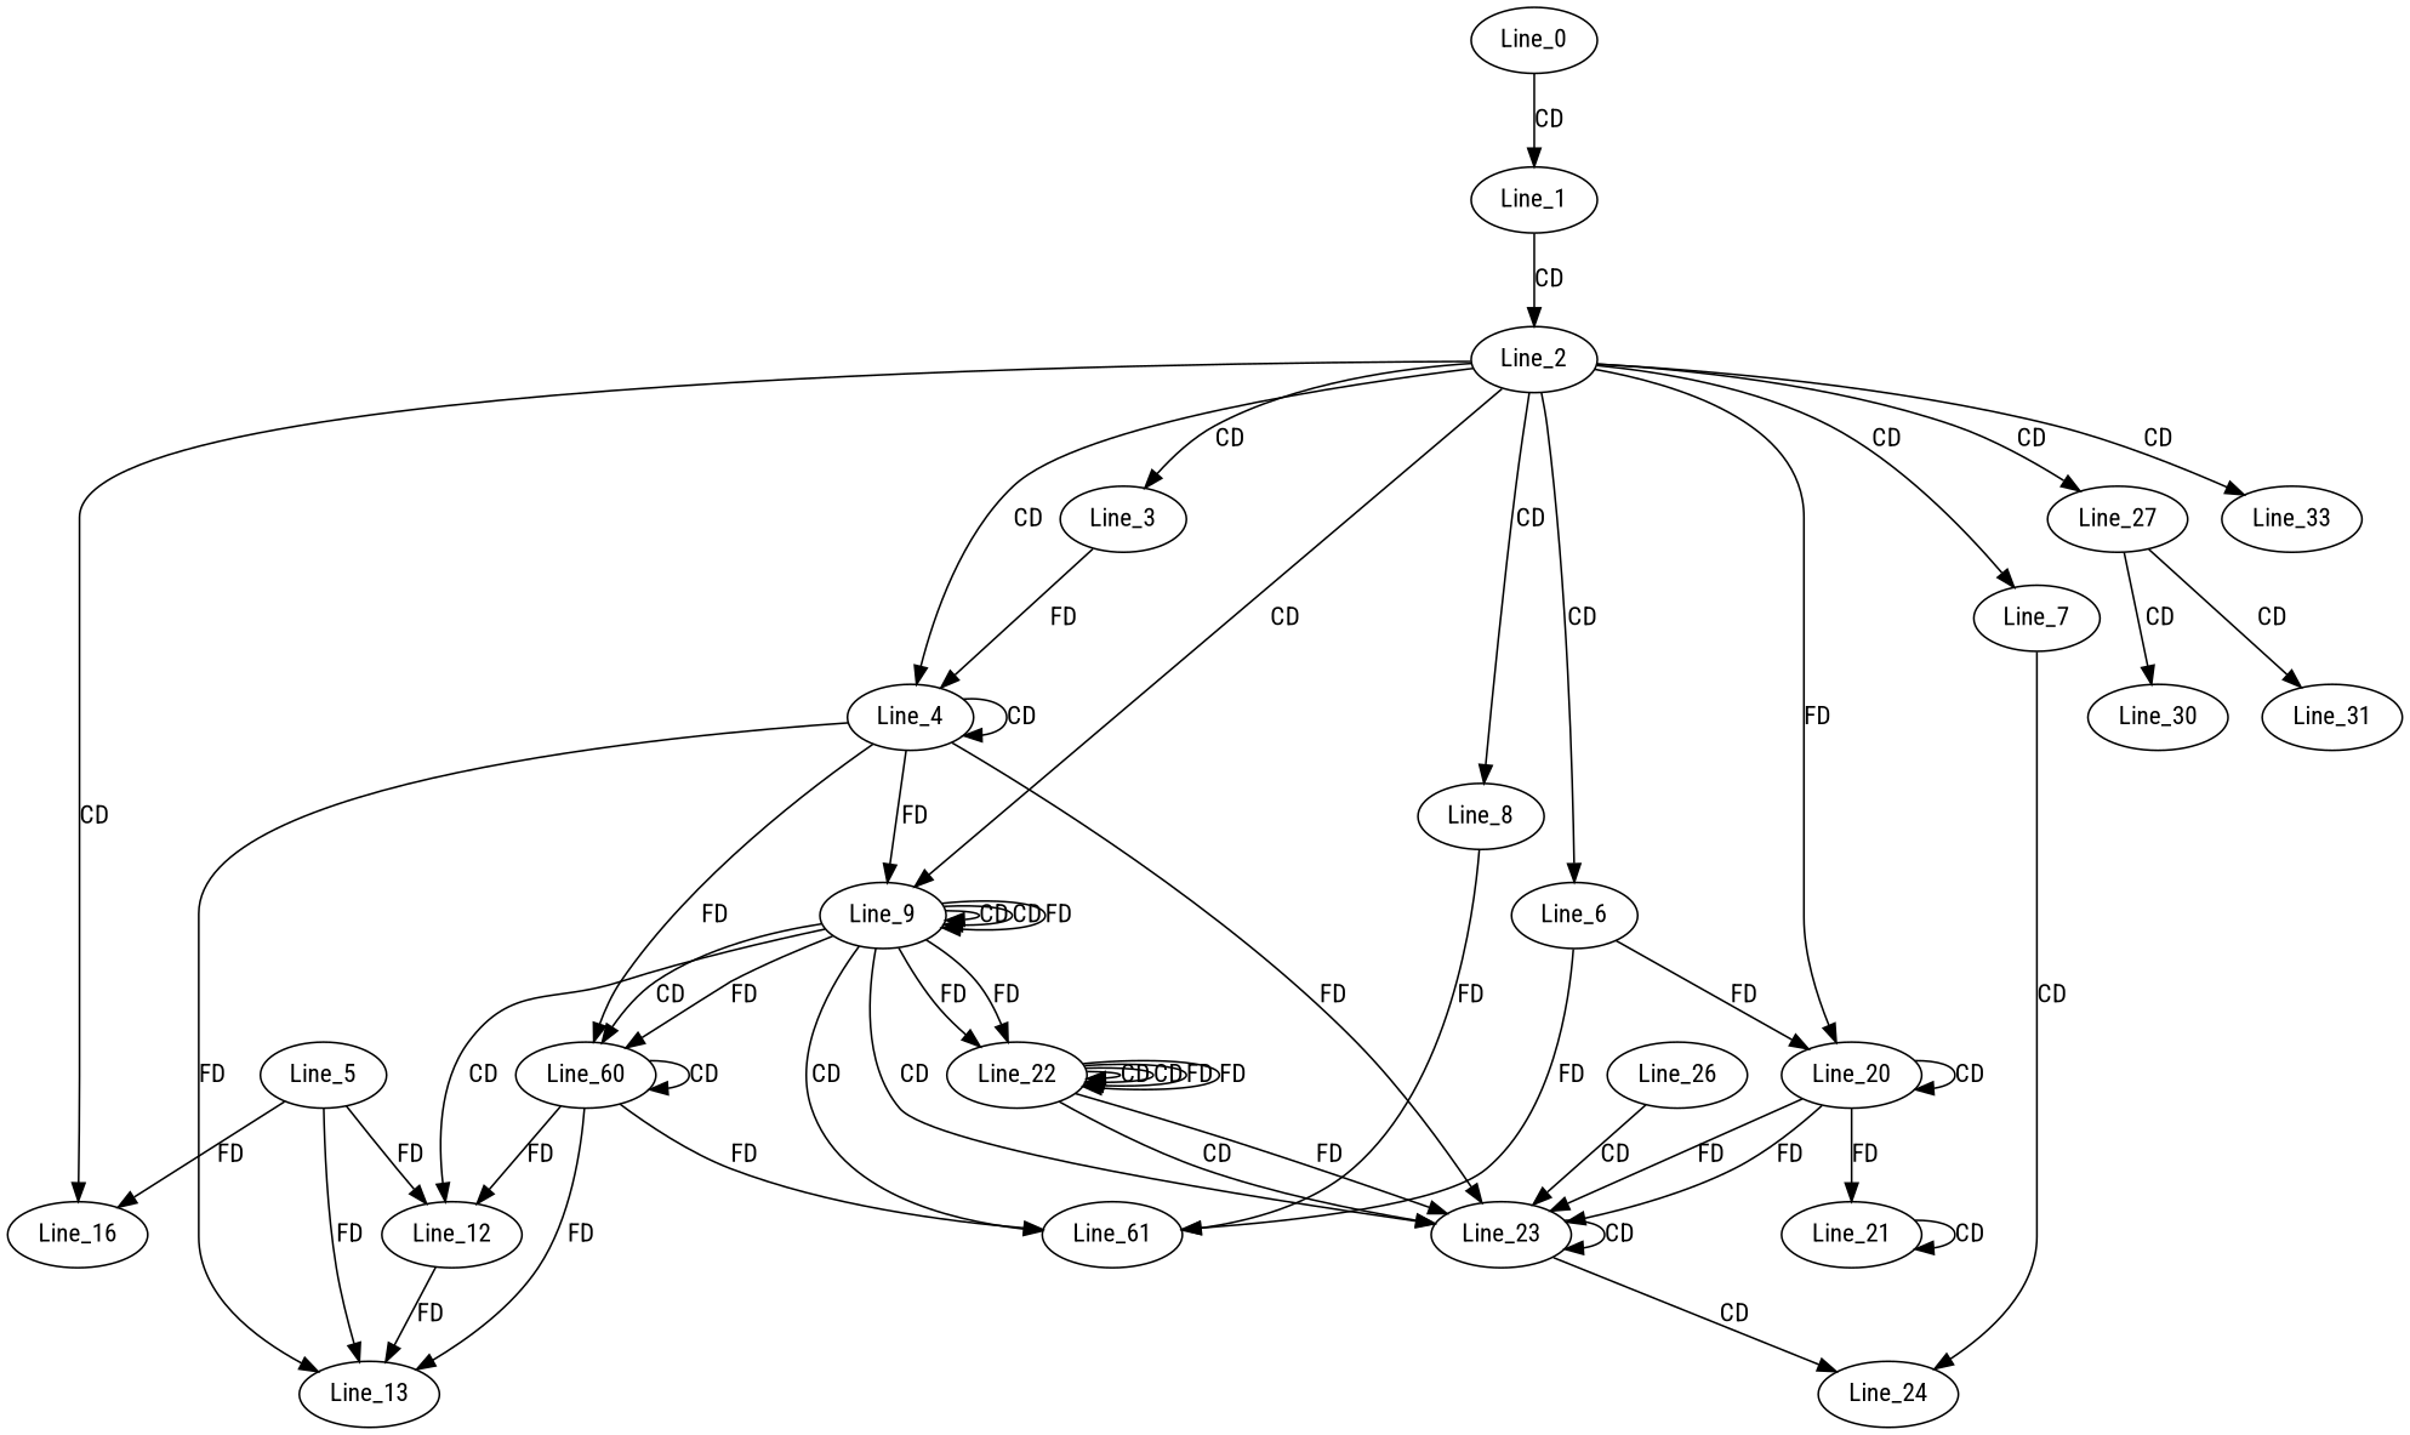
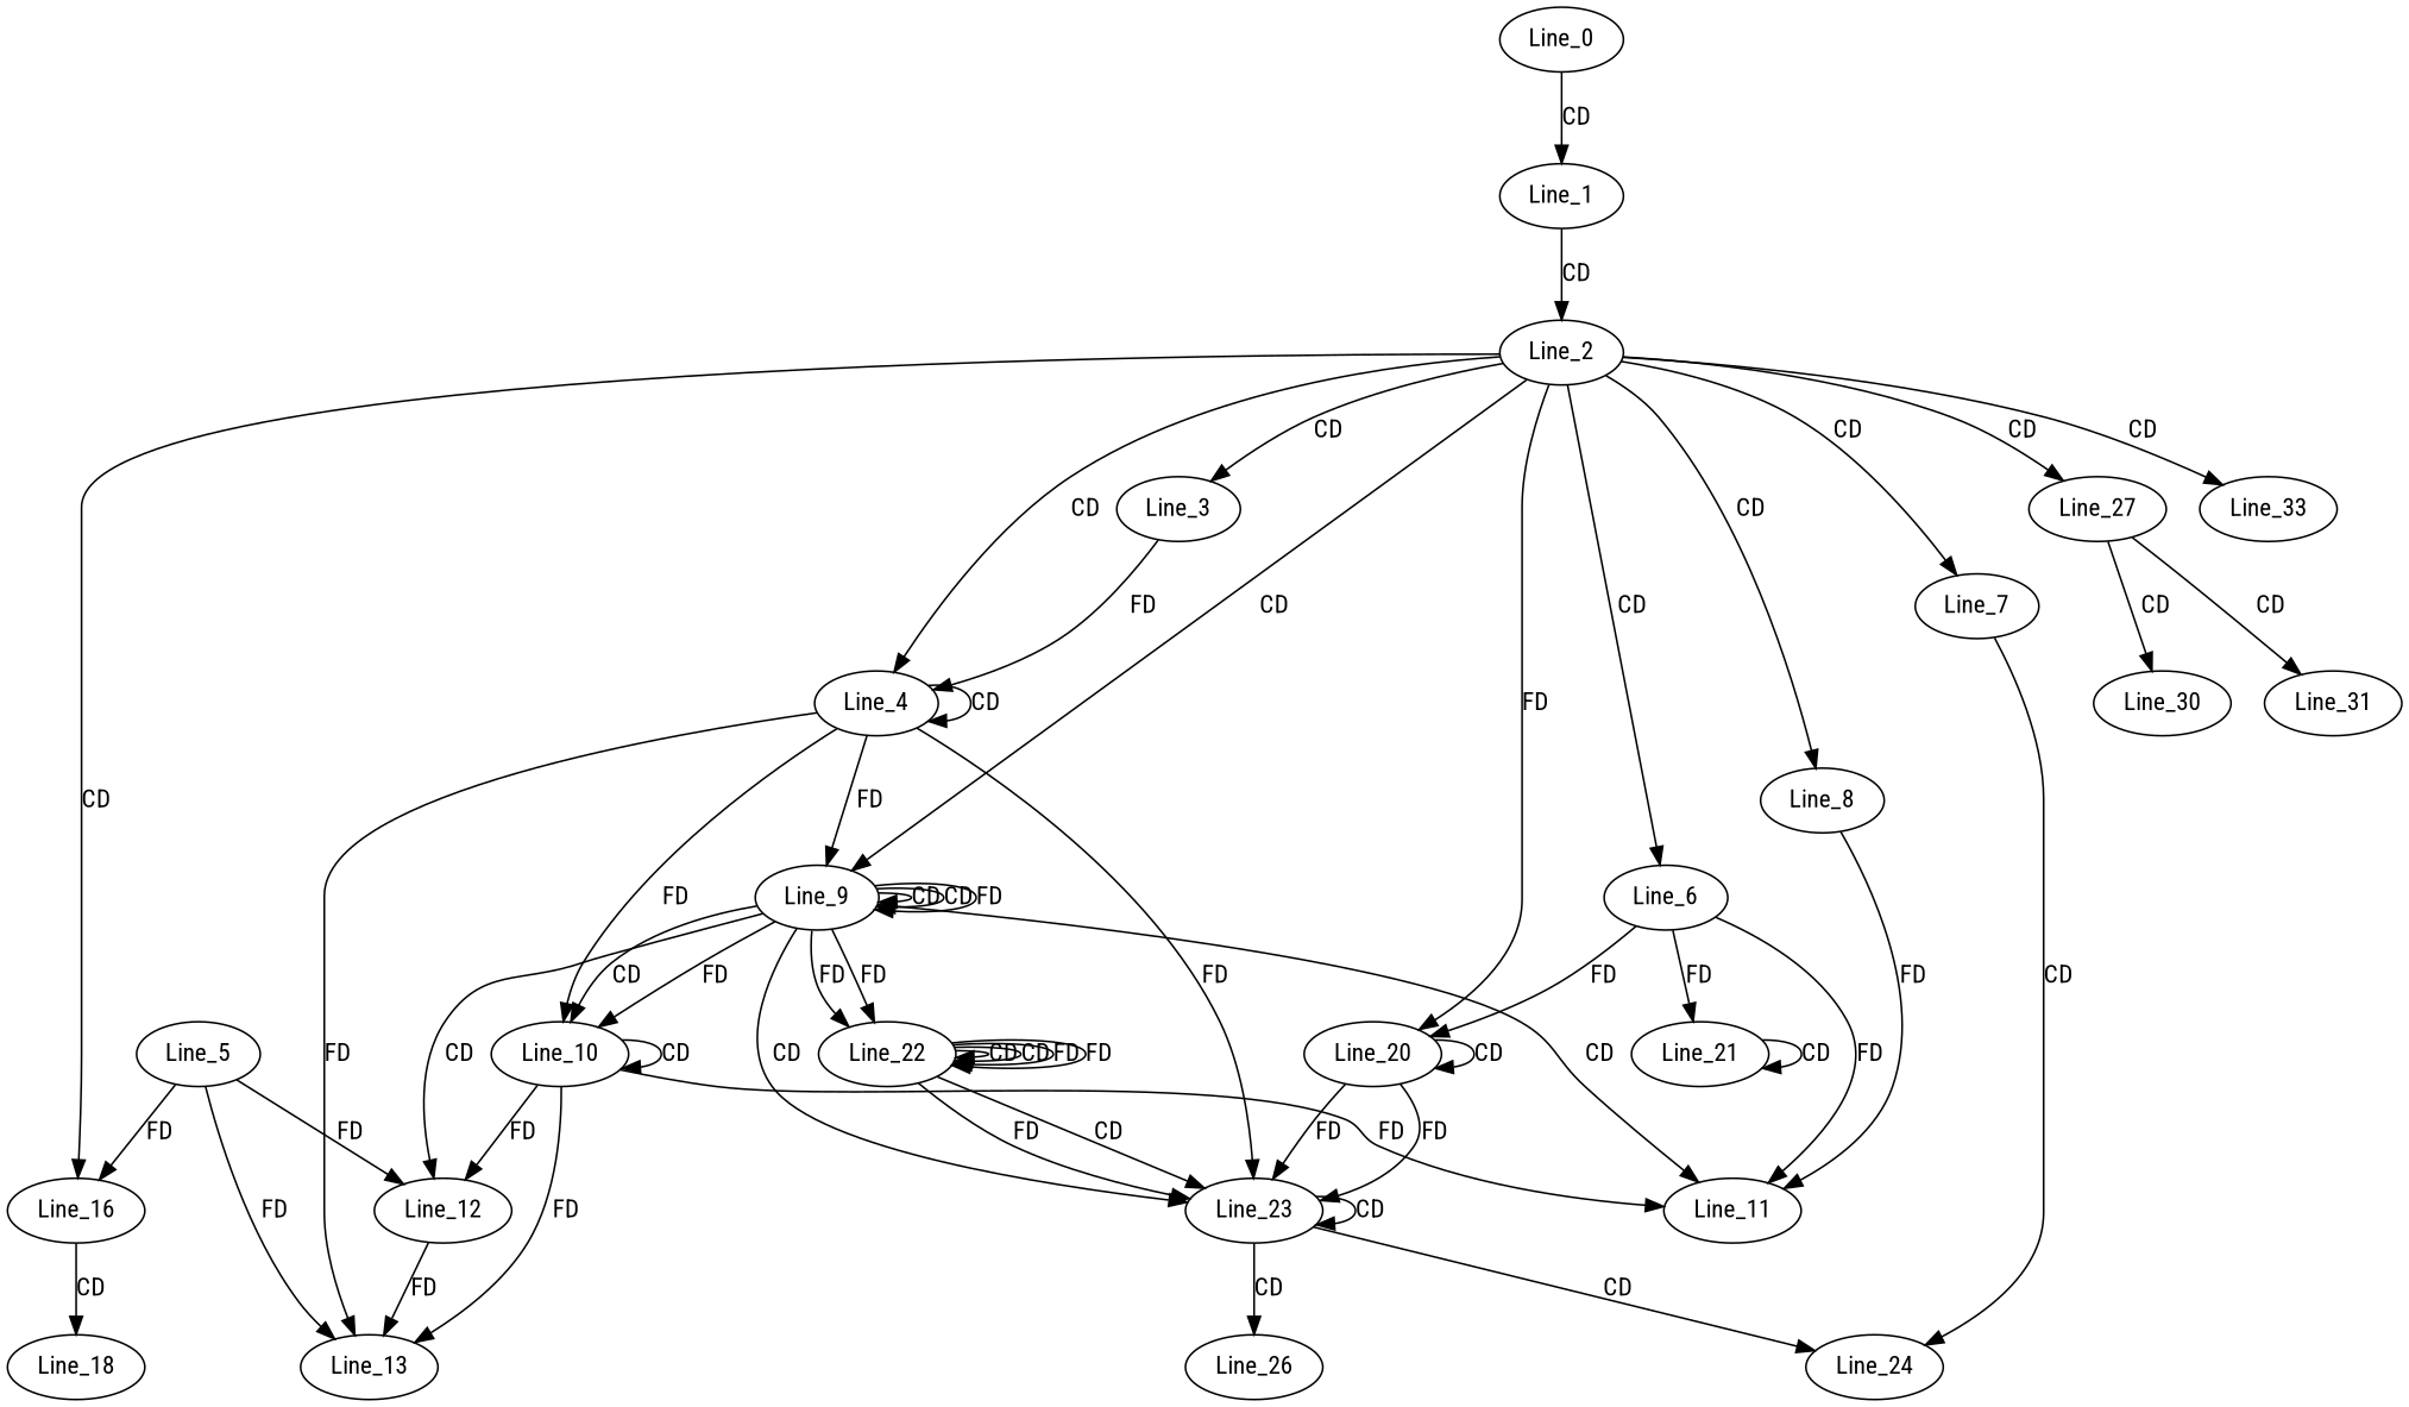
  digraph {
    fontname="Roboto Condensed"
    node [fontname="Roboto Condensed"]
    edge [fontname="Roboto Condensed"]
    Line_0
    Line_1
    Line_2
    Line_3
    Line_4
    Line_6
    Line_7
    Line_8
    Line_9
    Line_16
    Line_20
    n12 [label=Line_27]
    Line_33
-   Line_10 [label=Line_60]
+   Line_10
    Line_23
    Line_13
    Line_5
    Line_12
    Line_21
-   Line_11 [label=Line_61]
+   Line_11
    Line_24
    Line_22
+   Line_18
    Line_30
    Line_31
    Line_26
    Line_0 -> Line_1 [label=CD]
    Line_1 -> Line_2 [label=CD]
    Line_2 -> Line_3 [label=CD]
    Line_2 -> Line_4 [label=CD]
    Line_2 -> Line_6 [label=CD]
    Line_2 -> Line_7 [label=CD]
    Line_2 -> Line_8 [label=CD]
    Line_2 -> Line_9 [label=CD]
    Line_2 -> Line_16 [label=CD]
    Line_2 -> Line_20 [label=FD]
    Line_2 -> n12 [label=CD]
    Line_2 -> Line_33 [label=CD]
    Line_3 -> Line_4 [label=FD]
    Line_4 -> Line_4 [label=CD]
    Line_4 -> Line_9 [label=FD]
    Line_4 -> Line_10 [label=FD]
    Line_4 -> Line_23 [label=FD]
    Line_4 -> Line_13 [label=FD]
    Line_6 -> Line_20 [label=FD]
-   Line_20 -> Line_21 [label=FD]
+   Line_6 -> Line_21 [label=FD]
    Line_6 -> Line_11 [label=FD]
    Line_7 -> Line_24 [label=CD]
    Line_8 -> Line_11 [label=FD]
    Line_9 -> Line_9 [label=CD]
    Line_9 -> Line_9 [label=CD]
    Line_9 -> Line_9 [label=FD]
    Line_9 -> Line_10 [label=CD]
    Line_9 -> Line_10 [label=FD]
    Line_9 -> Line_23 [label=CD]
    Line_9 -> Line_12 [label=CD]
    Line_9 -> Line_11 [label=CD]
    Line_9 -> Line_22 [label=FD]
    Line_9 -> Line_22 [label=FD]
+   Line_16 -> Line_18 [label=CD]
    Line_20 -> Line_20 [label=CD]
    Line_20 -> Line_23 [label=FD]
    Line_20 -> Line_23 [label=FD]
    n12 -> Line_30 [label=CD]
    n12 -> Line_31 [label=CD]
    Line_10 -> Line_10 [label=CD]
    Line_10 -> Line_13 [label=FD]
    Line_10 -> Line_12 [label=FD]
    Line_10 -> Line_11 [label=FD]
    Line_23 -> Line_23 [label=CD]
    Line_23 -> Line_24 [label=CD]
-   Line_26 -> Line_23 [label=CD]
+   Line_23 -> Line_26 [label=CD]
    Line_5 -> Line_16 [label=FD]
    Line_5 -> Line_13 [label=FD]
    Line_5 -> Line_12 [label=FD]
    Line_12 -> Line_13 [label=FD]
    Line_21 -> Line_21 [label=CD]
    Line_22 -> Line_23 [label=CD]
    Line_22 -> Line_23 [label=FD]
    Line_22 -> Line_22 [label=CD]
    Line_22 -> Line_22 [label=CD]
    Line_22 -> Line_22 [label=FD]
    Line_22 -> Line_22 [label=FD]
  }
